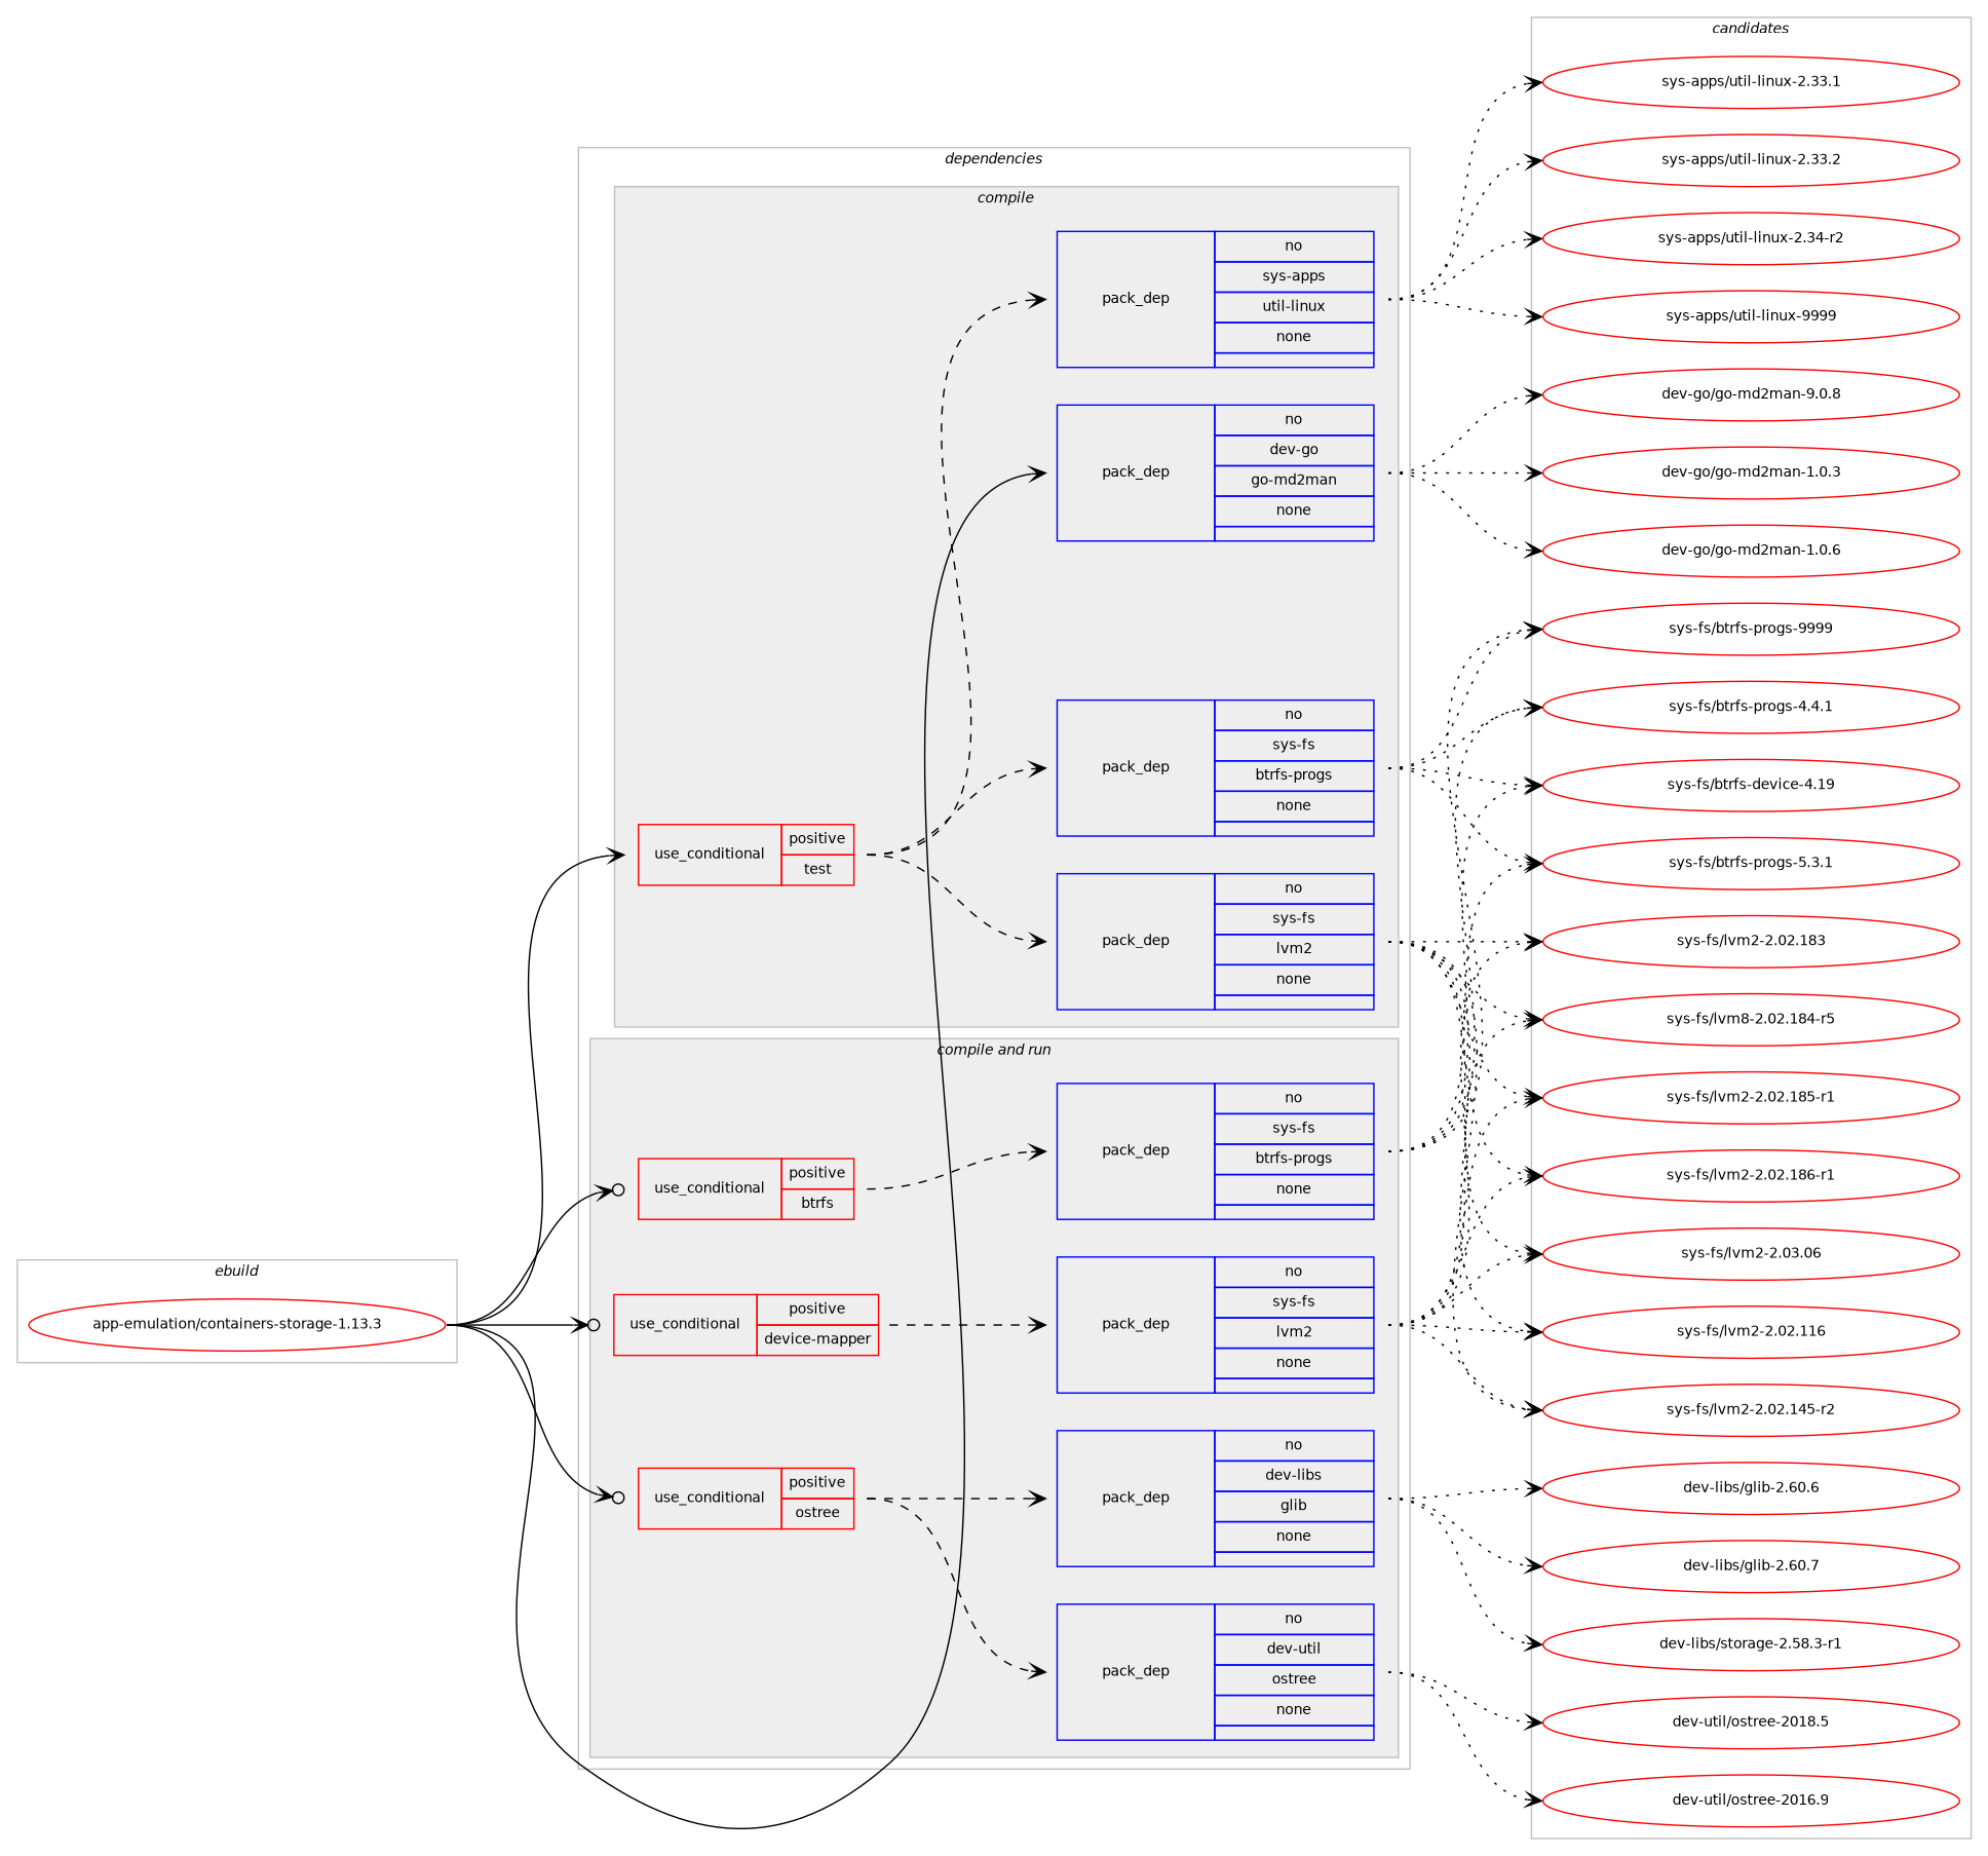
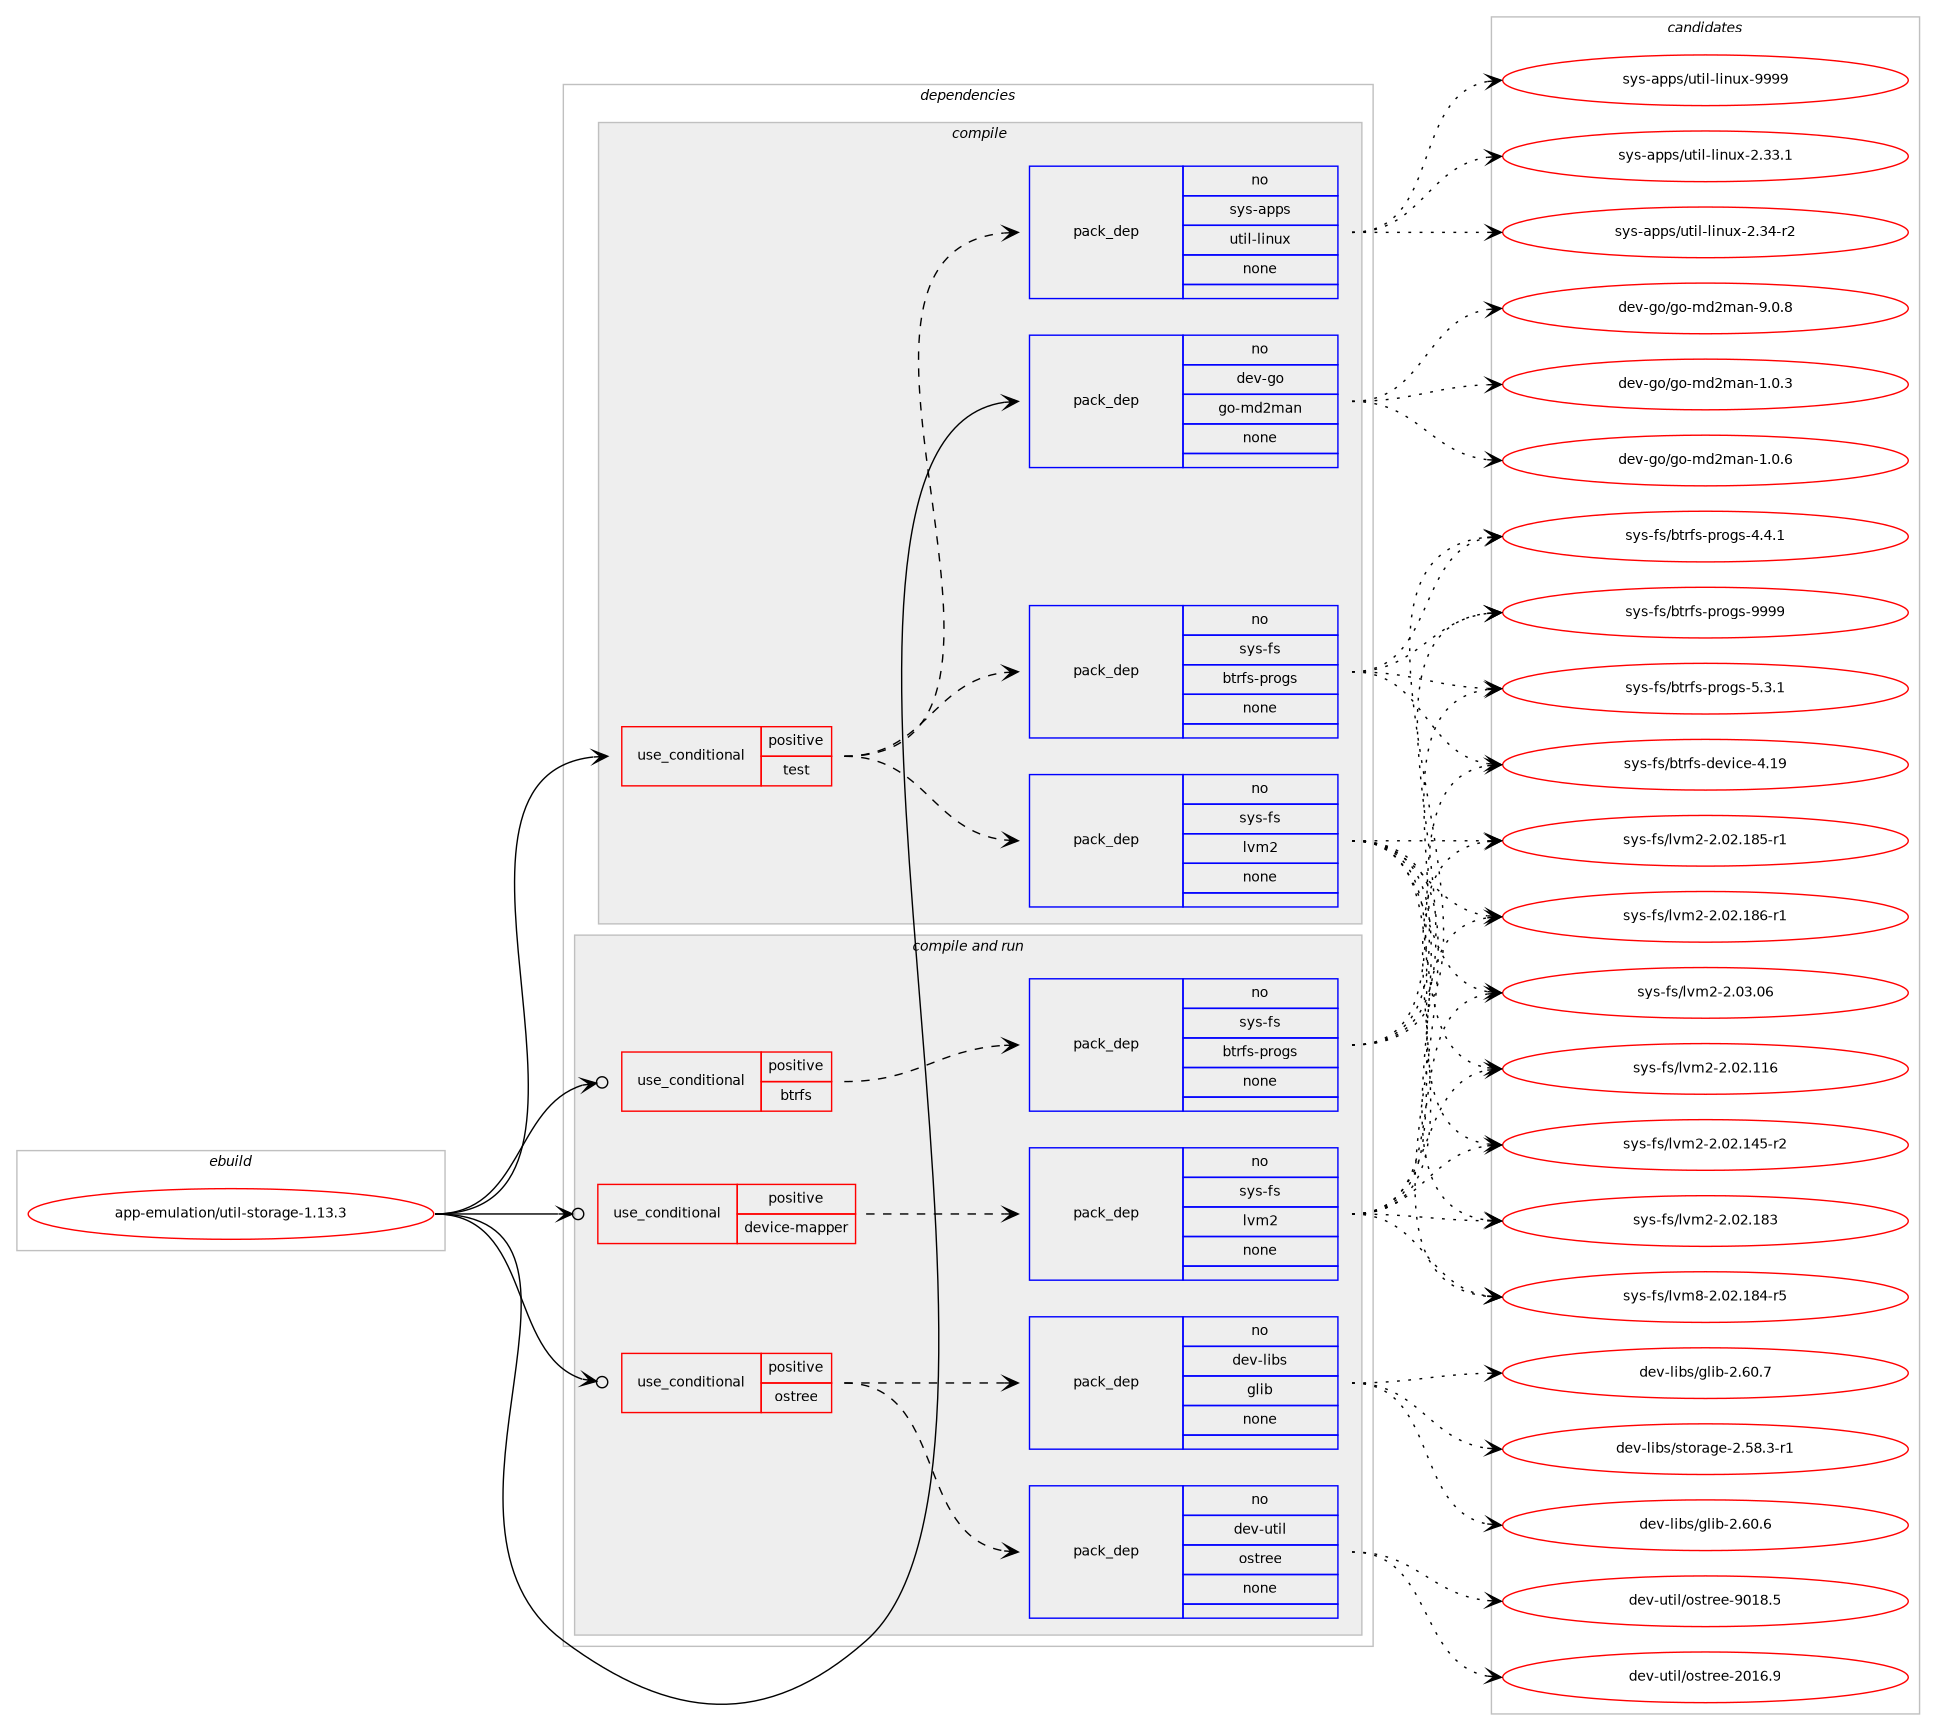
  digraph {
    compound=true
    concentrate=true
    fontname=Helvetica
    fontsize=10
    newrank=true
    rankdir=LR
    ranksep=1.5
    node [color=red fontname=Helvetica fontsize=10]
    edge [arrowhead=vee headport=w style=dotted tailport=e weight=100]
-   n1 [label="app-emulation/containers-storage-1.13.3" width=4]
+   n1 [label="app-emulation/util-storage-1.13.3" width=4]
    n2 [color=blue label=<<TABLE BORDER="0" CELLBORDER="1" CELLSPACING="0" CELLPADDING="4" WIDTH="220"><TR><TD ROWSPAN="6" CELLPADDING="30">pack_dep</TD></TR><TR><TD WIDTH="110">no</TD></TR><TR><TD>sys-fs</TD></TR><TR><TD>btrfs-progs</TD></TR><TR><TD>none</TD></TR><TR><TD></TD></TR></TABLE>> shape=none]
    n3 [color=blue label=<<TABLE BORDER="0" CELLBORDER="1" CELLSPACING="0" CELLPADDING="4" WIDTH="220"><TR><TD ROWSPAN="6" CELLPADDING="30">pack_dep</TD></TR><TR><TD WIDTH="110">no</TD></TR><TR><TD>sys-fs</TD></TR><TR><TD>lvm2</TD></TR><TR><TD>none</TD></TR><TR><TD></TD></TR></TABLE>> shape=none]
    n4 [color=blue label=<<TABLE BORDER="0" CELLBORDER="1" CELLSPACING="0" CELLPADDING="4" WIDTH="220"><TR><TD ROWSPAN="6" CELLPADDING="30">pack_dep</TD></TR><TR><TD WIDTH="110">no</TD></TR><TR><TD>sys-apps</TD></TR><TR><TD>util-linux</TD></TR><TR><TD>none</TD></TR><TR><TD></TD></TR></TABLE>> shape=none]
    n5 [label=<<TABLE BORDER="0" CELLBORDER="1" CELLSPACING="0" CELLPADDING="4"><TR><TD ROWSPAN="3" CELLPADDING="10">use_conditional</TD></TR><TR><TD>positive</TD></TR><TR><TD>test</TD></TR></TABLE>> shape=none]
    n6 [color=blue label=<<TABLE BORDER="0" CELLBORDER="1" CELLSPACING="0" CELLPADDING="4" WIDTH="220"><TR><TD ROWSPAN="6" CELLPADDING="30">pack_dep</TD></TR><TR><TD WIDTH="110">no</TD></TR><TR><TD>dev-go</TD></TR><TR><TD>go-md2man</TD></TR><TR><TD>none</TD></TR><TR><TD></TD></TR></TABLE>> shape=none]
    n7 [color=blue label=<<TABLE BORDER="0" CELLBORDER="1" CELLSPACING="0" CELLPADDING="4" WIDTH="220"><TR><TD ROWSPAN="6" CELLPADDING="30">pack_dep</TD></TR><TR><TD WIDTH="110">no</TD></TR><TR><TD>sys-fs</TD></TR><TR><TD>btrfs-progs</TD></TR><TR><TD>none</TD></TR><TR><TD></TD></TR></TABLE>> shape=none]
    n8 [label=<<TABLE BORDER="0" CELLBORDER="1" CELLSPACING="0" CELLPADDING="4"><TR><TD ROWSPAN="3" CELLPADDING="10">use_conditional</TD></TR><TR><TD>positive</TD></TR><TR><TD>btrfs</TD></TR></TABLE>> shape=none]
    n9 [color=blue label=<<TABLE BORDER="0" CELLBORDER="1" CELLSPACING="0" CELLPADDING="4" WIDTH="220"><TR><TD ROWSPAN="6" CELLPADDING="30">pack_dep</TD></TR><TR><TD WIDTH="110">no</TD></TR><TR><TD>sys-fs</TD></TR><TR><TD>lvm2</TD></TR><TR><TD>none</TD></TR><TR><TD></TD></TR></TABLE>> shape=none]
    n10 [label=<<TABLE BORDER="0" CELLBORDER="1" CELLSPACING="0" CELLPADDING="4"><TR><TD ROWSPAN="3" CELLPADDING="10">use_conditional</TD></TR><TR><TD>positive</TD></TR><TR><TD>device-mapper</TD></TR></TABLE>> shape=none]
    n11 [color=blue label=<<TABLE BORDER="0" CELLBORDER="1" CELLSPACING="0" CELLPADDING="4" WIDTH="220"><TR><TD ROWSPAN="6" CELLPADDING="30">pack_dep</TD></TR><TR><TD WIDTH="110">no</TD></TR><TR><TD>dev-util</TD></TR><TR><TD>ostree</TD></TR><TR><TD>none</TD></TR><TR><TD></TD></TR></TABLE>> shape=none]
    n12 [color=blue label=<<TABLE BORDER="0" CELLBORDER="1" CELLSPACING="0" CELLPADDING="4" WIDTH="220"><TR><TD ROWSPAN="6" CELLPADDING="30">pack_dep</TD></TR><TR><TD WIDTH="110">no</TD></TR><TR><TD>dev-libs</TD></TR><TR><TD>glib</TD></TR><TR><TD>none</TD></TR><TR><TD></TD></TR></TABLE>> shape=none]
    n13 [label=<<TABLE BORDER="0" CELLBORDER="1" CELLSPACING="0" CELLPADDING="4"><TR><TD ROWSPAN="3" CELLPADDING="10">use_conditional</TD></TR><TR><TD>positive</TD></TR><TR><TD>ostree</TD></TR></TABLE>> shape=none]
    n14 [label="sys-fs/btrfs-device-4.19" width=4]
    n15 [label="sys-fs/btrfs-progs-4.4.1" width=4]
    n16 [label="sys-fs/btrfs-progs-5.3.1" width=4]
    n17 [label="sys-fs/btrfs-progs-9999" width=4]
    n18 [label="sys-fs/lvm2-2.02.116" width=4]
    n19 [label="sys-fs/lvm2-2.02.145-r2" width=4]
    n20 [label="sys-fs/lvm2-2.02.183" width=4]
    n21 [label="sys-fs/lvm8-2.02.184-r5" width=4]
    n22 [label="sys-fs/lvm2-2.02.185-r1" width=4]
    n23 [label="sys-fs/lvm2-2.02.186-r1" width=4]
    n24 [label="sys-fs/lvm2-2.03.06" width=4]
    n25 [label="sys-apps/util-linux-2.33.1" width=4]
-   n26 [label="sys-apps/util-linux-2.33.2" width=4]
    n27 [label="sys-apps/util-linux-2.34-r2" width=4]
    n28 [label="sys-apps/util-linux-9999" width=4]
    n29 [label="dev-go/go-md2man-1.0.3" width=4]
    n30 [label="dev-go/go-md2man-1.0.6" width=4]
    n31 [label="dev-go/go-md2man-9.0.8" width=4]
    n32 [label="dev-libs/storage-2.58.3-r1" width=4]
    n33 [label="dev-libs/glib-2.60.6" width=4]
    n34 [label="dev-libs/glib-2.60.7" width=4]
-   n35 [label="dev-util/ostree-2018.5" width=4]
+   n35 [label="dev-util/ostree-9018.5" width=4]
    n36 [label="dev-util/ostree-2016.9" width=4]
    subgraph cluster_1 {
      color=gray
      label=<<i>ebuild</i>>
      rank=same
      n1
    }
    subgraph cluster_2 {
      color=gray
      label=<<i>dependencies</i>>
      subgraph cluster_3 {
        color=gray
        fillcolor="#eeeeee"
        label=<<i>compile</i>>
        style=filled
        subgraph sub_4 {
          color=gray
          fillcolor="#eeeeee"
          label=<<i>compile</i>>
          style=filled
          n5
          subgraph sub_5 {
            color=gray
            fillcolor="#eeeeee"
            label=<<i>compile</i>>
            style=filled
            n2
          }
          subgraph sub_6 {
            color=gray
            fillcolor="#eeeeee"
            label=<<i>compile</i>>
            style=filled
            n3
          }
          subgraph sub_7 {
            color=gray
            fillcolor="#eeeeee"
            label=<<i>compile</i>>
            style=filled
            n4
          }
        }
        subgraph sub_8 {
          color=gray
          fillcolor="#eeeeee"
          label=<<i>compile</i>>
          style=filled
          n6
        }
      }
      subgraph cluster_9 {
        color=gray
        fillcolor="#eeeeee"
        label=<<i>compile and run</i>>
        style=filled
        subgraph sub_10 {
          color=gray
          fillcolor="#eeeeee"
          label=<<i>compile and run</i>>
          style=filled
          n8
          subgraph sub_11 {
            color=gray
            fillcolor="#eeeeee"
            label=<<i>compile and run</i>>
            style=filled
            n7
          }
        }
        subgraph sub_12 {
          color=gray
          fillcolor="#eeeeee"
          label=<<i>compile and run</i>>
          style=filled
          n10
          subgraph sub_13 {
            color=gray
            fillcolor="#eeeeee"
            label=<<i>compile and run</i>>
            style=filled
            n9
          }
        }
        subgraph sub_14 {
          color=gray
          fillcolor="#eeeeee"
          label=<<i>compile and run</i>>
          style=filled
          n13
          subgraph sub_15 {
            color=gray
            fillcolor="#eeeeee"
            label=<<i>compile and run</i>>
            style=filled
            n11
          }
          subgraph sub_16 {
            color=gray
            fillcolor="#eeeeee"
            label=<<i>compile and run</i>>
            style=filled
            n12
          }
        }
      }
      subgraph cluster_17 {
        color=gray
        fillcolor="#eeeeee"
        label=<<i>run</i>>
        style=filled
      }
    }
    subgraph cluster_18 {
      color=gray
      label=<<i>candidates</i>>
      rank=same
      subgraph sub_19 {
        color=black
        label=<<i>candidates</i>>
        nodesep=1
        rank=same
        n14
        n15
        n16
        n17
      }
      subgraph sub_20 {
        color=black
        label=<<i>candidates</i>>
        nodesep=1
        rank=same
        n18
        n19
        n20
        n21
        n22
        n23
        n24
      }
      subgraph sub_21 {
        color=black
        label=<<i>candidates</i>>
        nodesep=1
        rank=same
        n25
-       n26
        n27
        n28
      }
      subgraph sub_22 {
        color=black
        label=<<i>candidates</i>>
        nodesep=1
        rank=same
        n29
        n30
        n31
      }
      subgraph sub_23 {
        color=black
        label=<<i>candidates</i>>
        nodesep=1
        rank=same
        n14
        n15
        n16
        n17
      }
      subgraph sub_24 {
        color=black
        label=<<i>candidates</i>>
        nodesep=1
        rank=same
        n18
        n19
        n20
        n21
        n22
        n23
        n24
      }
      subgraph sub_25 {
        color=black
        label=<<i>candidates</i>>
        nodesep=1
        rank=same
        n32
        n33
        n34
      }
      subgraph sub_26 {
        color=black
        label=<<i>candidates</i>>
        nodesep=1
        rank=same
        n35
        n36
      }
    }
    n1 -> n5 [style=solid weight=20]
    n1 -> n6 [style=solid weight=20]
    n1 -> n8 [arrowhead=odotvee style=solid weight=20]
    n1 -> n10 [arrowhead=odotvee style=solid weight=20]
    n1 -> n13 [arrowhead=odotvee style=solid weight=20]
    n2 -> n14
    n2 -> n15
    n2 -> n16
    n2 -> n17
    n3 -> n18
    n3 -> n19
    n3 -> n20
    n3 -> n21
    n3 -> n22
    n3 -> n23
    n3 -> n24
    n4 -> n25
-   n4 -> n26
    n4 -> n27
    n4 -> n28
    n5 -> n2 [style=dashed weight=20]
    n5 -> n3 [style=dashed weight=20]
    n5 -> n4 [style=dashed weight=20]
    n6 -> n29
    n6 -> n30
    n6 -> n31
    n7 -> n14
    n7 -> n15
    n7 -> n16
    n7 -> n17
    n8 -> n7 [style=dashed weight=20]
    n9 -> n18
    n9 -> n19
    n9 -> n20
    n9 -> n21
    n9 -> n22
    n9 -> n23
    n9 -> n24
    n10 -> n9 [style=dashed weight=20]
    n11 -> n35
    n11 -> n36
    n12 -> n32
    n12 -> n33
    n12 -> n34
    n13 -> n11 [style=dashed weight=20]
    n13 -> n12 [style=dashed weight=20]
  }
